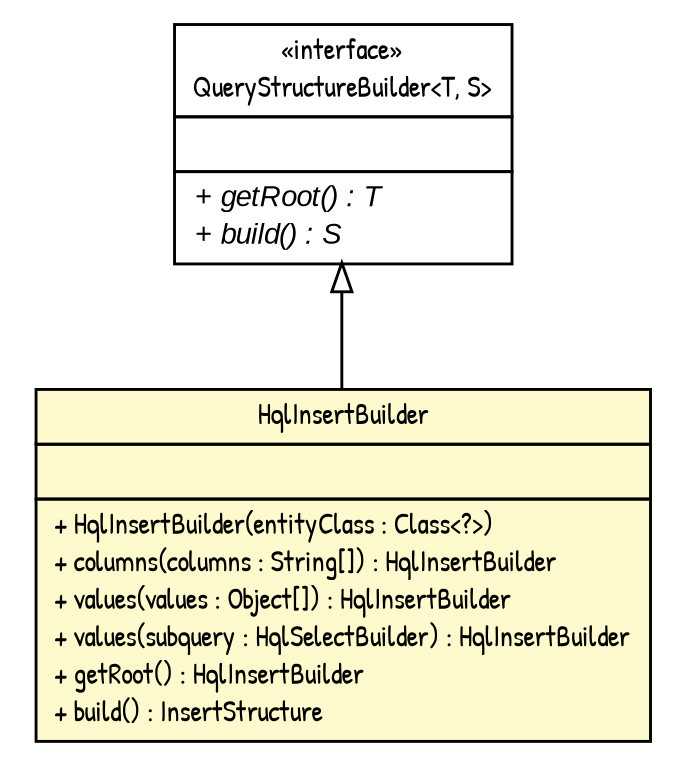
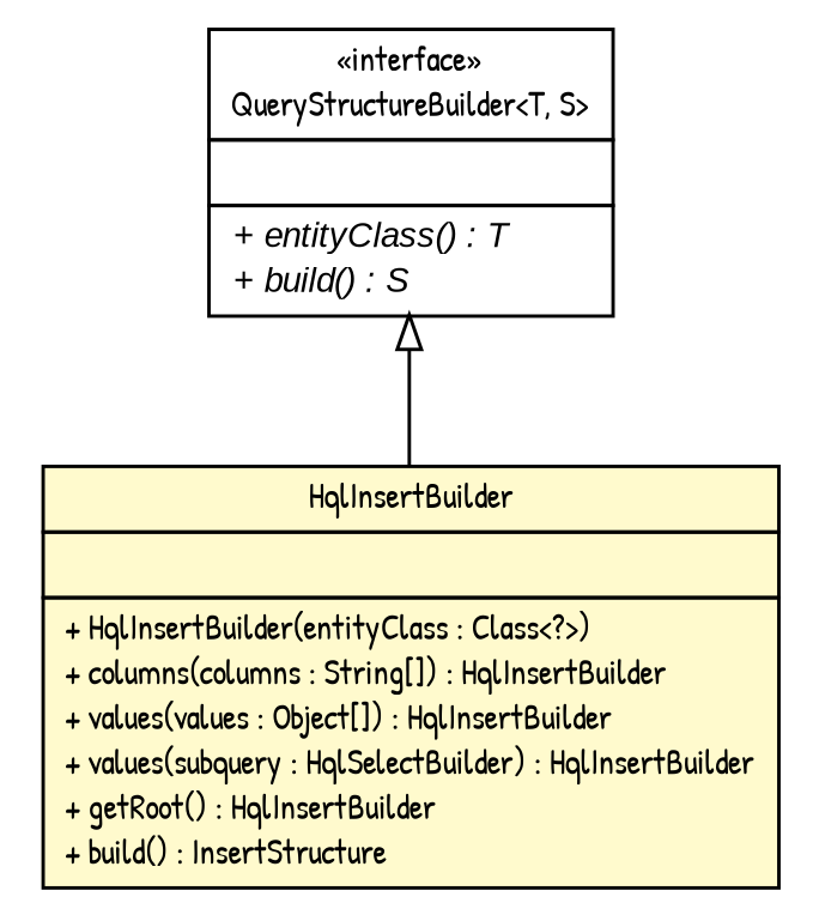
  digraph {
    nodesep=0.25
    ranksep=0.5
    fontname="Patrick Hand"
    node [fontcolor=black fontname="Patrick Hand" fontsize=10.0 shape=plaintext]
    n1 [label=<<table title="br.gov.to.sefaz.persistence.query.builder.hql.insert.HqlInsertBuilder" border="0" cellborder="1" cellspacing="0" cellpadding="2" port="p" bgcolor="lemonChiffon" href="./HqlInsertBuilder.html"> 		<tr><td><table border="0" cellspacing="0" cellpadding="1"> <tr><td align="center" balign="center"> HqlInsertBuilder </td></tr> 		</table></td></tr> 		<tr><td><table border="0" cellspacing="0" cellpadding="1"> <tr><td align="left" balign="left">  </td></tr> 		</table></td></tr> 		<tr><td><table border="0" cellspacing="0" cellpadding="1"> <tr><td align="left" balign="left"> + HqlInsertBuilder(entityClass : Class&lt;?&gt;) </td></tr> <tr><td align="left" balign="left"> + columns(columns : String[]) : HqlInsertBuilder </td></tr> <tr><td align="left" balign="left"> + values(values : Object[]) : HqlInsertBuilder </td></tr> <tr><td align="left" balign="left"> + values(subquery : HqlSelectBuilder) : HqlInsertBuilder </td></tr> <tr><td align="left" balign="left"> + getRoot() : HqlInsertBuilder </td></tr> <tr><td align="left" balign="left"> + build() : InsertStructure </td></tr> 		</table></td></tr> 		</table>>]
-   n2 [label=<<table title="br.gov.to.sefaz.persistence.query.builder.QueryStructureBuilder" border="0" cellborder="1" cellspacing="0" cellpadding="2" port="p" href="../../QueryStructureBuilder.html"> 		<tr><td><table border="0" cellspacing="0" cellpadding="1"> <tr><td align="center" balign="center"> &#171;interface&#187; </td></tr> <tr><td align="center" balign="center"> QueryStructureBuilder&lt;T, S&gt; </td></tr> 		</table></td></tr> 		<tr><td><table border="0" cellspacing="0" cellpadding="1"> <tr><td align="left" balign="left">  </td></tr> 		</table></td></tr> 		<tr><td><table border="0" cellspacing="0" cellpadding="1"> <tr><td align="left" balign="left"><font face="arial italic" point-size="10.0"> + getRoot() : T </font></td></tr> <tr><td align="left" balign="left"><font face="arial italic" point-size="10.0"> + build() : S </font></td></tr> 		</table></td></tr> 		</table>>]
+   n2 [label=<<table title="br.gov.to.sefaz.persistence.query.builder.QueryStructureBuilder" border="0" cellborder="1" cellspacing="0" cellpadding="2" port="p" href="../../QueryStructureBuilder.html"> 		<tr><td><table border="0" cellspacing="0" cellpadding="1"> <tr><td align="center" balign="center"> &#171;interface&#187; </td></tr> <tr><td align="center" balign="center"> QueryStructureBuilder&lt;T, S&gt; </td></tr> 		</table></td></tr> 		<tr><td><table border="0" cellspacing="0" cellpadding="1"> <tr><td align="left" balign="left">  </td></tr> 		</table></td></tr> 		<tr><td><table border="0" cellspacing="0" cellpadding="1"> <tr><td align="left" balign="left"><font face="arial italic" point-size="10.0"> + entityClass() : T </font></td></tr> <tr><td align="left" balign="left"><font face="arial italic" point-size="10.0"> + build() : S </font></td></tr> 		</table></td></tr> 		</table>>]
    n2 -> n1 [arrowtail=empty dir=back fontname="Patrick Hand" fontsize=10 headport=p labelfontname=arial labelfontsize=10 style=solid tailport=p]
  }
